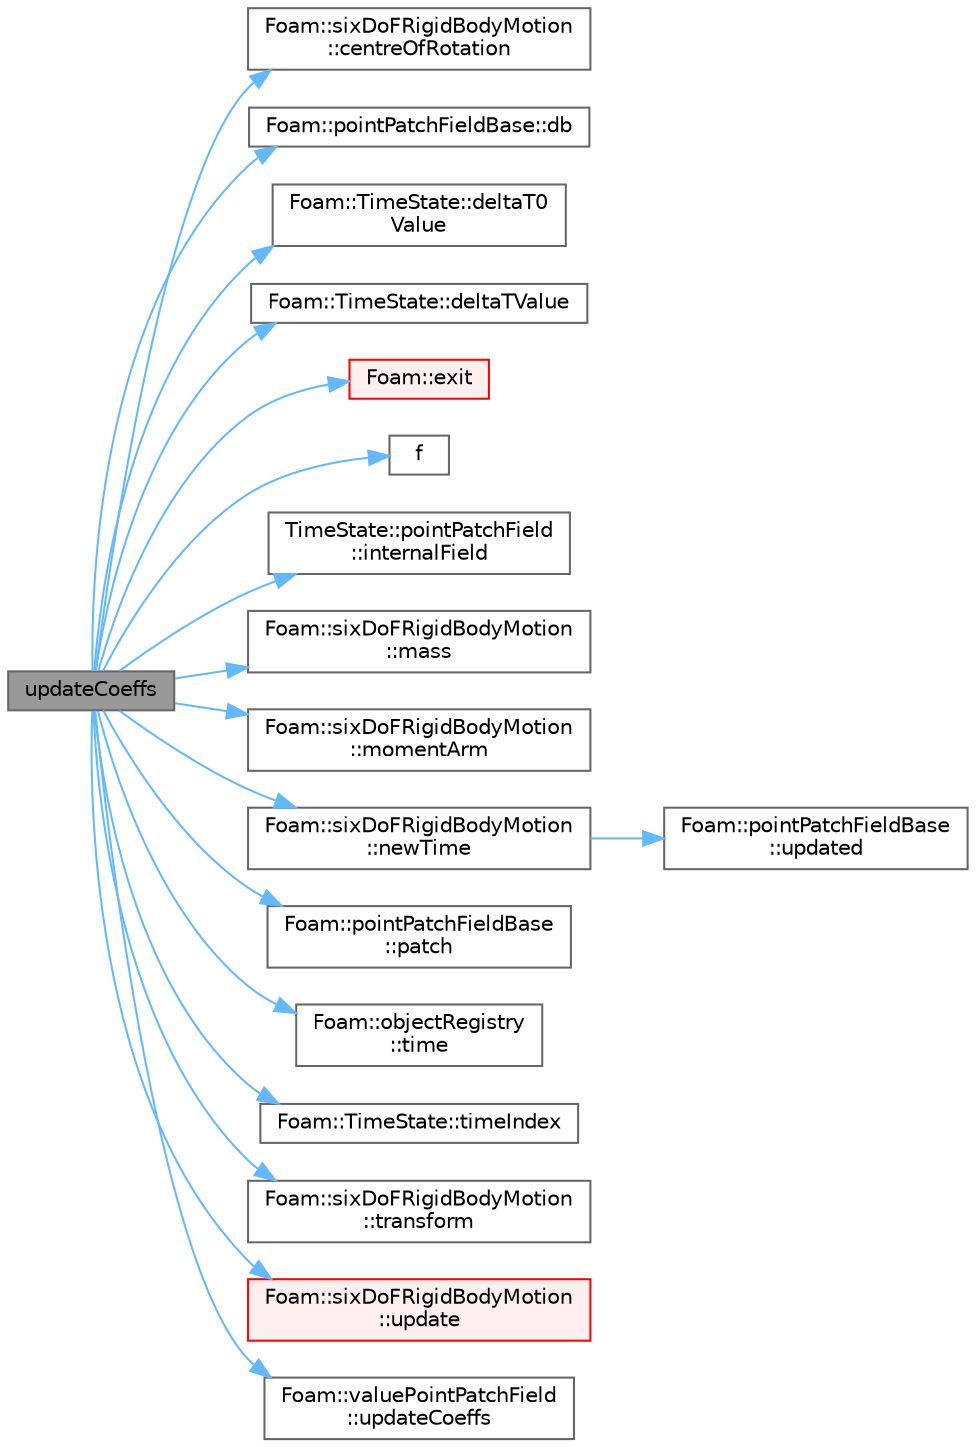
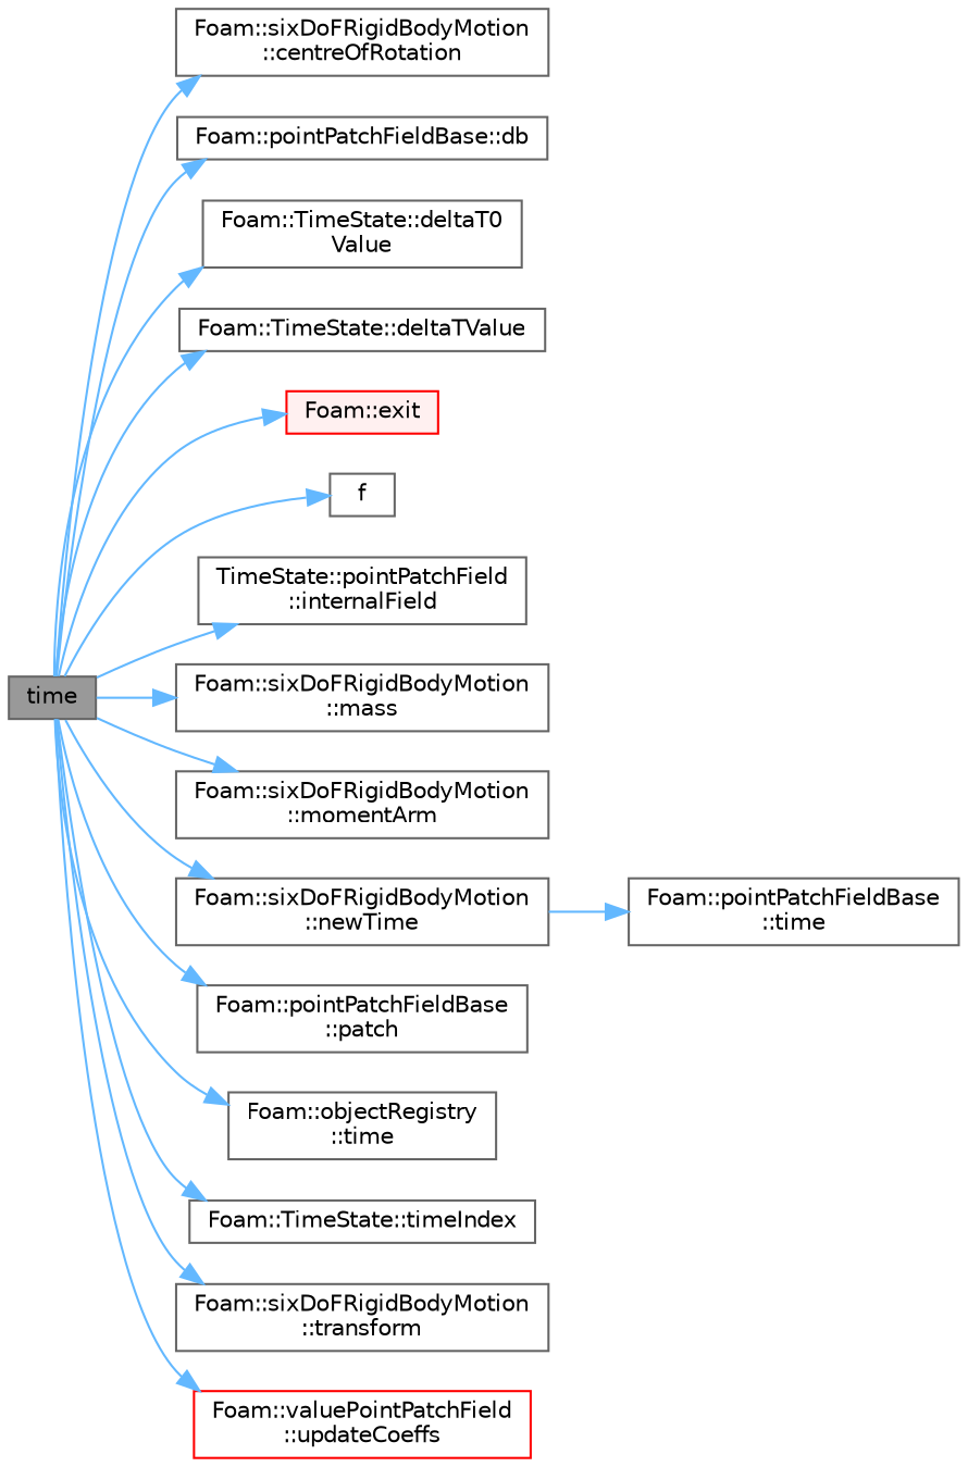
  digraph {
    rankdir=LR
    node [color=grey40 fillcolor=white fontname=Helvetica fontsize=10 shape=box style=filled]
    edge [color=steelblue1 fontname=Helvetica fontsize=10 labelfontname=Helvetica labelfontsize=10 style=solid]
-   n1 [color=gray40 fillcolor=grey60 fontcolor=black height=0.2 label=updateCoeffs width=0.4]
+   n1 [color=gray40 fillcolor=grey60 fontcolor=black height=0.2 label=time width=0.4]
    n2 [height=0.2 label="Foam::sixDoFRigidBodyMotion\l::centreOfRotation" width=0.4]
    n3 [height=0.2 label="Foam::pointPatchFieldBase::db" width=0.4]
    n4 [height=0.2 label="Foam::TimeState::deltaT0\lValue" width=0.4]
    n5 [height=0.2 label="Foam::TimeState::deltaTValue" width=0.4]
    n6 [color=red fillcolor="#FFF0F0" height=0.2 label="Foam::exit" width=0.4]
    n7 [height=0.2 label=f width=0.4]
    n8 [height=0.2 label="TimeState::pointPatchField\l::internalField" width=0.4]
    n9 [height=0.2 label="Foam::sixDoFRigidBodyMotion\l::mass" width=0.4]
    n10 [height=0.2 label="Foam::sixDoFRigidBodyMotion\l::momentArm" width=0.4]
    n11 [height=0.2 label="Foam::sixDoFRigidBodyMotion\l::newTime" width=0.4]
    n12 [height=0.2 label="Foam::pointPatchFieldBase\l::patch" width=0.4]
    n13 [height=0.2 label="Foam::objectRegistry\l::time" width=0.4]
    n14 [height=0.2 label="Foam::TimeState::timeIndex" width=0.4]
    n15 [height=0.2 label="Foam::sixDoFRigidBodyMotion\l::transform" width=0.4]
-   n16 [color=red fillcolor="#FFF0F0" height=0.2 label="Foam::sixDoFRigidBodyMotion\l::update" width=0.4]
-   n17 [height=0.2 label="Foam::valuePointPatchField\l::updateCoeffs" width=0.4]
-   n18 [height=0.2 label="Foam::pointPatchFieldBase\l::updated" width=0.4]
+   n17 [color=red height=0.2 label="Foam::valuePointPatchField\l::updateCoeffs" width=0.4]
+   n18 [height=0.2 label="Foam::pointPatchFieldBase\l::time" width=0.4]
    n1 -> n2
    n1 -> n3
    n1 -> n4
    n1 -> n5
    n1 -> n6
    n1 -> n7
    n1 -> n8
    n1 -> n9
    n1 -> n10
    n1 -> n11
    n1 -> n12
    n1 -> n13
    n1 -> n14
    n1 -> n15
-   n1 -> n16
    n1 -> n17
    n11 -> n18
  }
